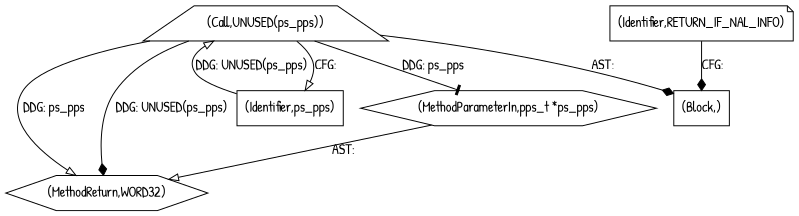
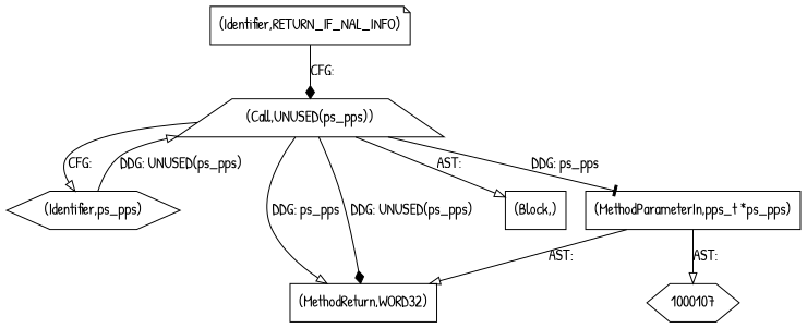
  digraph {
    fontname="Patrick Hand"
    node [fontname="Patrick Hand" shape=hexagon]
    edge [arrowhead=onormal fontname="Patrick Hand"]
    n1 [label="(Call,UNUSED(ps_pps))" shape=trapezium]
-   n2 [label="(Identifier,ps_pps)" shape=box]
-   n3 [label="(MethodReturn,WORD32)"]
+   n2 [label="(Identifier,ps_pps)"]
+   n3 [label="(MethodReturn,WORD32)" shape=box]
    n4 [label="(Block,)" shape=box]
-   n5 [label="(MethodParameterIn,pps_t *ps_pps)"]
+   n5 [label="(MethodParameterIn,pps_t *ps_pps)" shape=box]
+   1000107
    n7 [label="(Identifier,RETURN_IF_NAL_INFO)" shape=note]
    n1 -> n2 [label="CFG: "]
    n1 -> n3 [label="DDG: ps_pps"]
    n1 -> n3 [arrowhead=diamond label="DDG: UNUSED(ps_pps)"]
-   n1 -> n4 [arrowhead=diamond label="AST: "]
+   n1 -> n4 [label="AST: "]
    n1 -> n5 [arrowhead=tee label="DDG: ps_pps"]
    n2 -> n1 [label="DDG: UNUSED(ps_pps)"]
    n5 -> n3 [label="AST: "]
-   n7 -> n4 [arrowhead=diamond label="CFG: "]
+   n5 -> 1000107 [label="AST: "]
+   n7 -> n1 [arrowhead=diamond label="CFG: "]
  }
